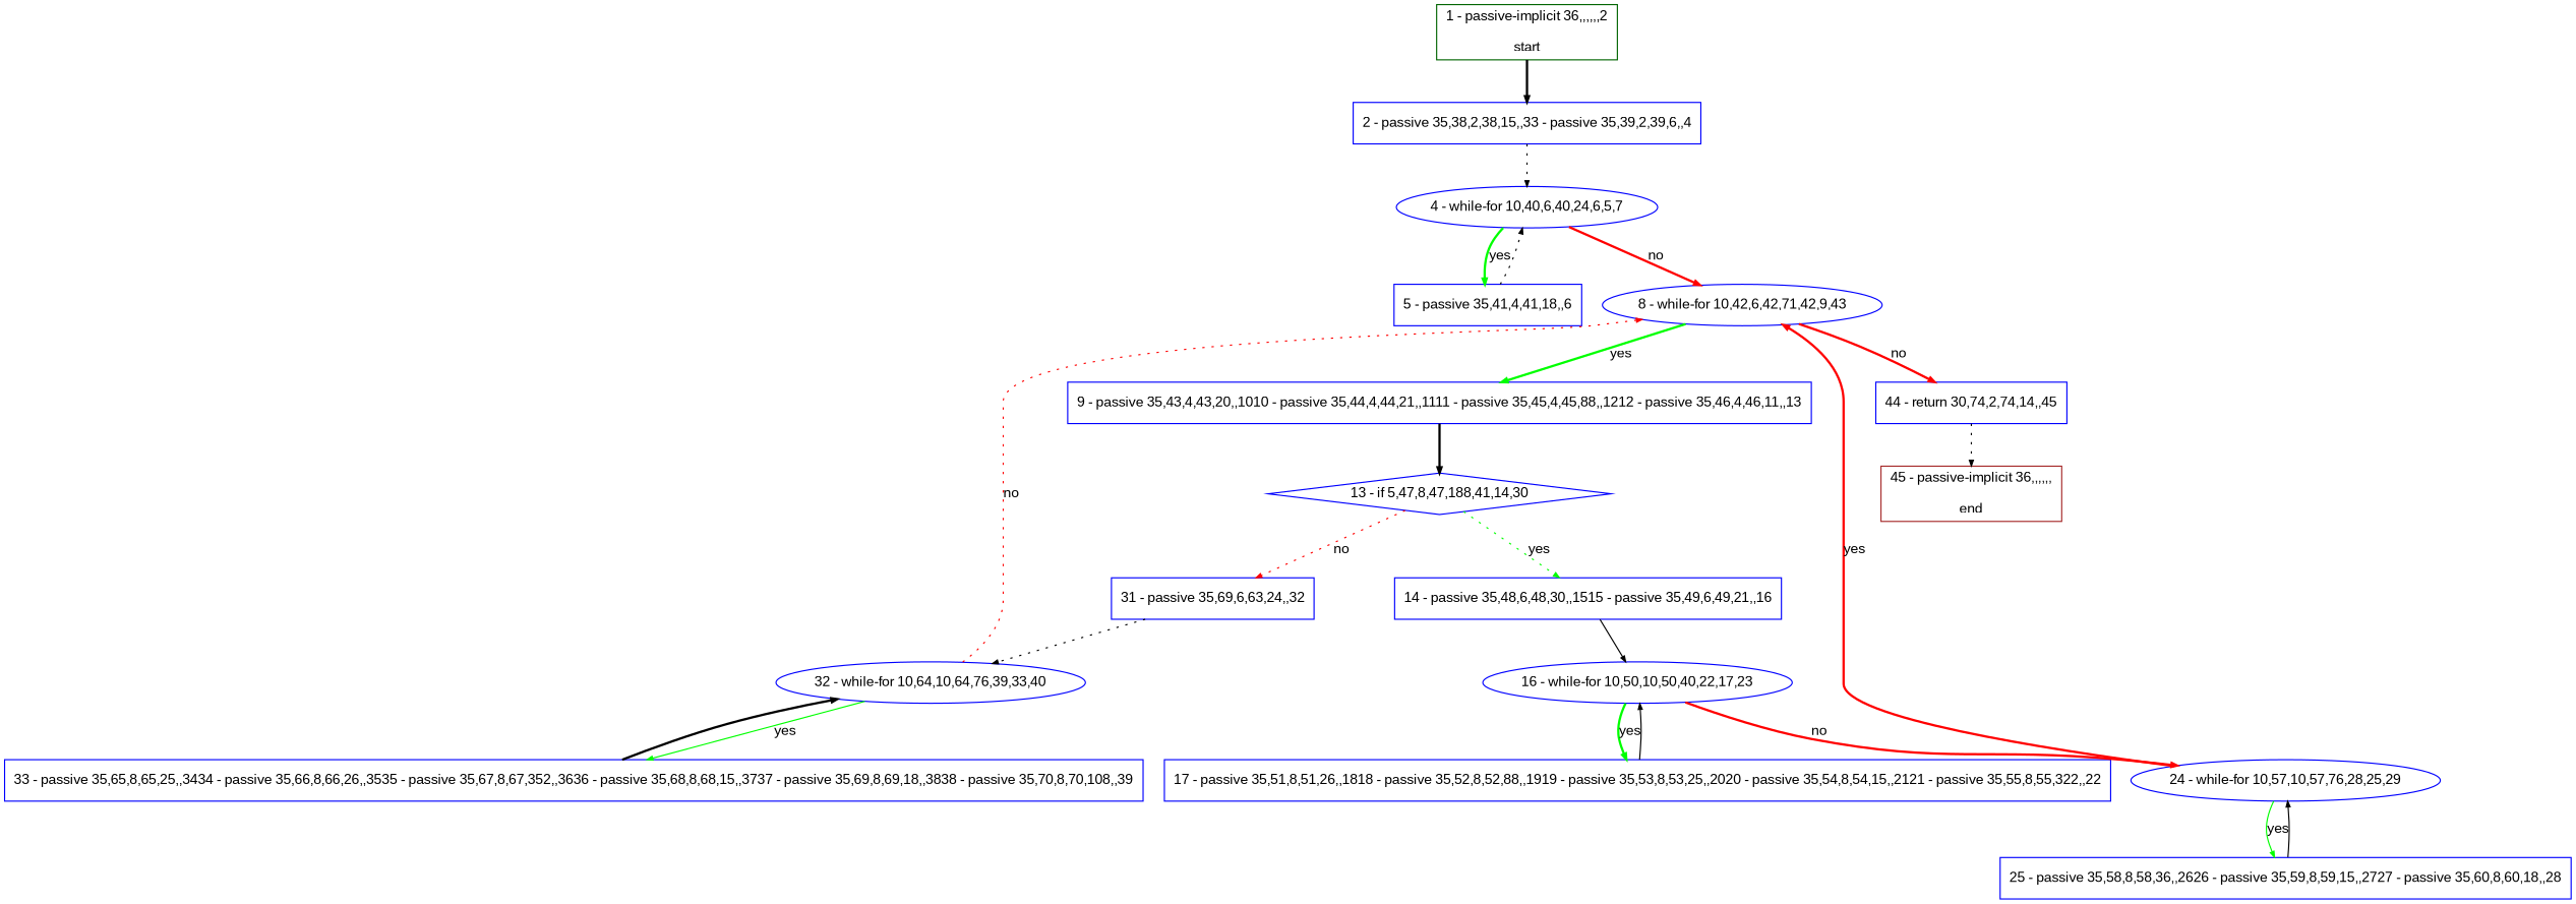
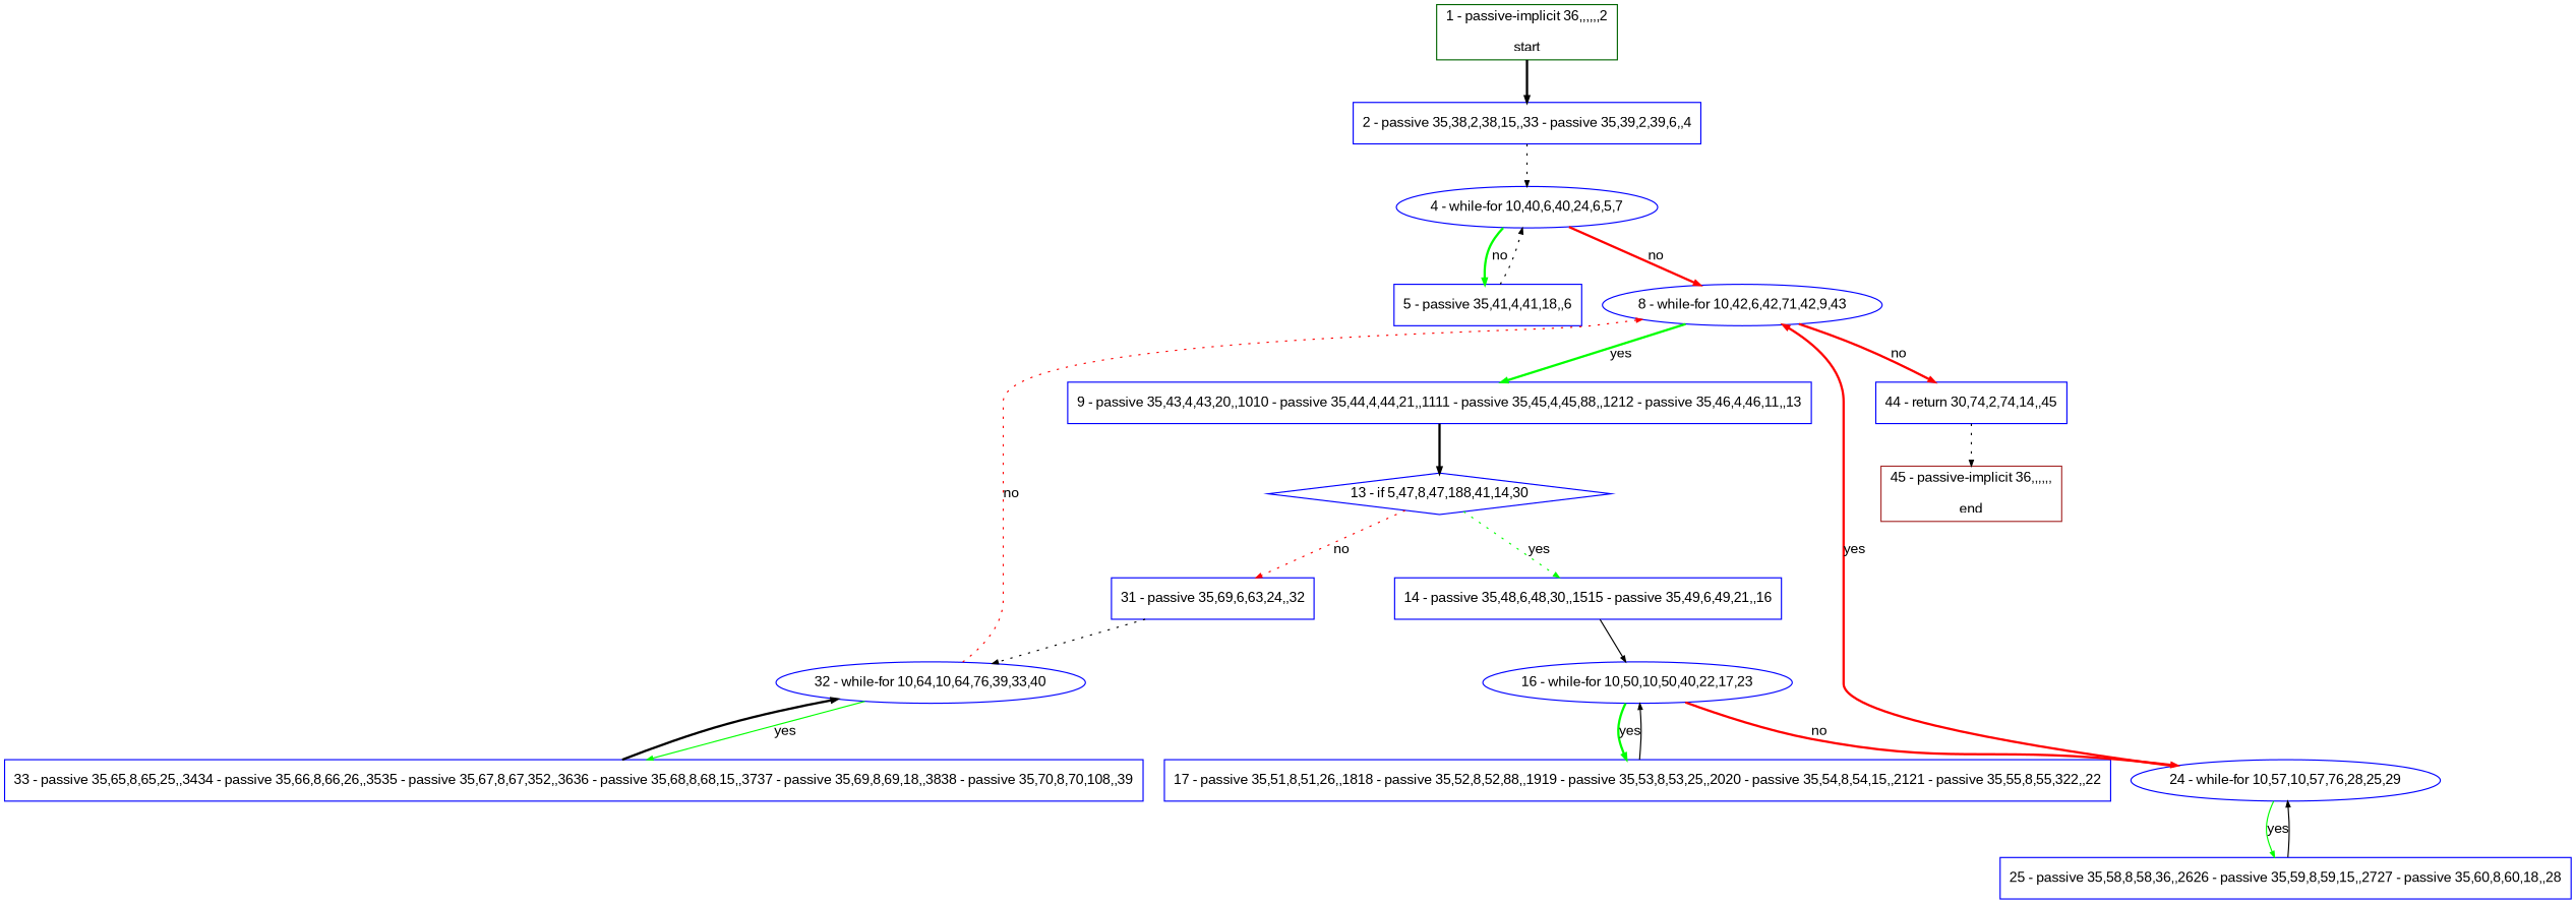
  digraph {
    bgcolor=white
    compound=true
    fillcolor="#FFFFCC"
    fontname=Arial
    fontsize=12
    pack=true
    packmode=clust
    style="rounded,filled"
    node [color="#0000ff" compound=true fillcolor="#ffffff" fixedsize=false fontname=Arial fontsize=12 node_initialized=no shape=box style=filled]
    edge [arrowhead=normal arrowsize=0.5 arrowtail=none color="#000000" compound=true dir=forward fontcolor=black fontname=Arial fontsize=12 style=bold]
    n1 [label="2 - passive 35,38,2,38,15,,33 - passive 35,39,2,39,6,,4"]
    n2 [label="4 - while-for 10,40,6,40,24,6,5,7" shape=oval]
    n3 [label="5 - passive 35,41,4,41,18,,6"]
    n4 [label="8 - while-for 10,42,6,42,71,42,9,43" shape=oval]
    n5 [color="#006400" label="1 - passive-implicit 36,,,,,,2\n\nstart"]
    n6 [label="9 - passive 35,43,4,43,20,,1010 - passive 35,44,4,44,21,,1111 - passive 35,45,4,45,88,,1212 - passive 35,46,4,46,11,,13"]
    n7 [label="44 - return 30,74,2,74,14,,45"]
    n8 [label="13 - if 5,47,8,47,188,41,14,30" shape=diamond]
    n9 [color="#a52a2a" label="45 - passive-implicit 36,,,,,,\n\nend"]
    n10 [label="14 - passive 35,48,6,48,30,,1515 - passive 35,49,6,49,21,,16"]
    n11 [label="31 - passive 35,69,6,63,24,,32"]
    n12 [label="16 - while-for 10,50,10,50,40,22,17,23" shape=oval]
    n13 [label="32 - while-for 10,64,10,64,76,39,33,40" shape=oval]
    n14 [label="17 - passive 35,51,8,51,26,,1818 - passive 35,52,8,52,88,,1919 - passive 35,53,8,53,25,,2020 - passive 35,54,8,54,15,,2121 - passive 35,55,8,55,322,,22"]
    n15 [label="24 - while-for 10,57,10,57,76,28,25,29" shape=oval]
    n16 [label="33 - passive 35,65,8,65,25,,3434 - passive 35,66,8,66,26,,3535 - passive 35,67,8,67,352,,3636 - passive 35,68,8,68,15,,3737 - passive 35,69,8,69,18,,3838 - passive 35,70,8,70,108,,39"]
    n17 [label="25 - passive 35,58,8,58,36,,2626 - passive 35,59,8,59,15,,2727 - passive 35,60,8,60,18,,28"]
    n1 -> n2 [style=dotted]
-   n2 -> n3 [color="#00ff00" label=yes]
+   n2 -> n3 [color="#00ff00" label=no]
    n2 -> n4 [color="#ff0000" label=no]
    n3 -> n2 [style=dotted]
    n4 -> n6 [color="#00ff00" label=yes]
    n4 -> n7 [color="#ff0000" label=no]
    n5 -> n1
    n6 -> n8
    n7 -> n9 [style=dotted]
    n8 -> n10 [color="#00ff00" label=yes style=dotted]
    n8 -> n11 [color="#ff0000" label=no style=dotted]
    n10 -> n12 [style=solid]
    n11 -> n13 [style=dotted]
    n12 -> n14 [color="#00ff00" label=yes]
    n12 -> n15 [color="#ff0000" label=no]
    n13 -> n4 [color="#ff0000" label=no style=dotted]
    n13 -> n16 [color="#00ff00" label=yes style=solid]
    n14 -> n12 [style=solid]
    n15 -> n4 [color="#ff0000" label=yes]
    n15 -> n17 [color="#00ff00" label=yes style=solid]
    n16 -> n13
    n17 -> n15 [style=solid]
  }
